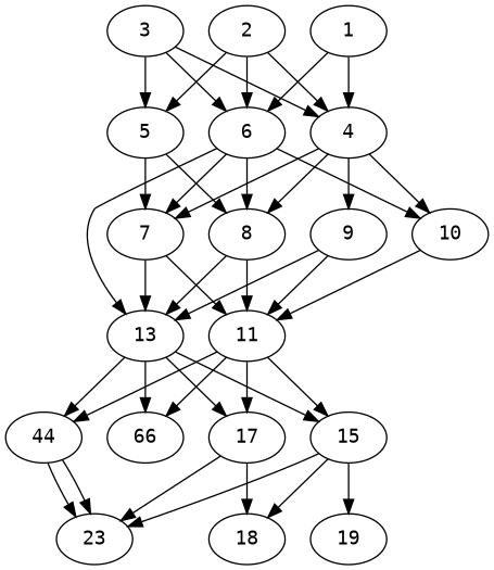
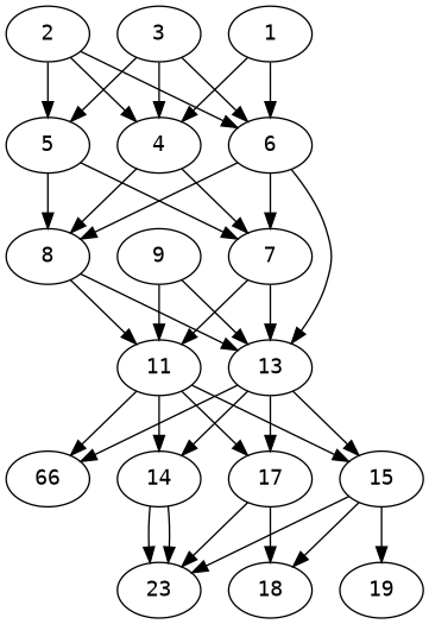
  digraph {
    fontname="DejaVu Sans Mono"
    node [alpha=0.04 fontname="DejaVu Sans Mono"]
    edge [fontname="DejaVu Sans Mono"]
    1 [alpha=0.15 expect_size=29614080]
    4 [alpha=0.06 expect_size=49844224]
    6 [expect_size=13792256]
    7 [alpha=0.06 expect_size=49063936]
    8 [alpha=0.14 expect_size=12781568]
    9 [alpha=0.02 expect_size=50265088]
-   10 [alpha=0.17 expect_size=28218368]
    13 [expect_size=47513600]
    11 [alpha=0.13 expect_size=7446528]
    2 [alpha=0.02 expect_size=17719296]
    5 [alpha=0.18 expect_size=26361856]
    3 [alpha=0.18 expect_size=49896448]
-   14 [alpha=0.02 expect_size=43499520 label=44]
+   14 [alpha=0.02 expect_size=43499520]
    15 [alpha=0.05 expect_size=9304064]
    n15 [alpha=0.14 expect_size=5354496 label=66]
    17 [alpha=0.01 expect_size=13962240]
    n17 [alpha=0.03 expect_size=18784256 label=23]
    18 [alpha=0.09 expect_size=28148736]
    19 [expect_size=13053952]
    1 -> 4
    1 -> 6
    4 -> 7
    4 -> 8
-   4 -> 9
-   4 -> 10
    6 -> 7
    6 -> 8
-   6 -> 10
    6 -> 13
    7 -> 13
    7 -> 11
    8 -> 13
    8 -> 11
    9 -> 13
    9 -> 11
-   10 -> 11
    13 -> 14
    13 -> 15
    13 -> n15
    13 -> 17
    11 -> 14
    11 -> 15
    11 -> n15
    11 -> 17
    2 -> 4
    2 -> 6
    2 -> 5
    5 -> 7
    5 -> 8
    3 -> 4
    3 -> 6
    3 -> 5
    14 -> n17
    14 -> n17
    15 -> n17
    15 -> 18
    15 -> 19
    17 -> n17
    17 -> 18
  }
